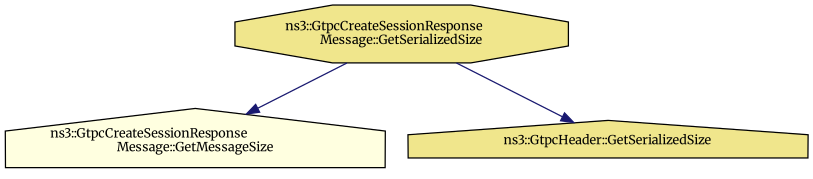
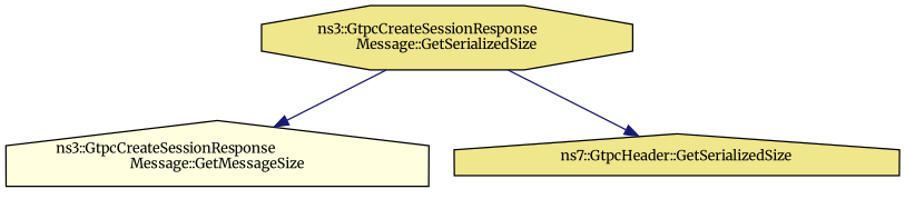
  digraph {
    fontname=Merriweather
    rankdir=TB
    node [color=black fillcolor=khaki fontname=Merriweather fontsize=10 shape=house style=filled]
    edge [color=midnightblue fontname=Merriweather fontsize=10 labelfontname=Helvetica labelfontsize=10 style=solid]
    n1 [fontcolor=black height=0.2 label="ns3::GtpcCreateSessionResponse\lMessage::GetSerializedSize" shape=octagon width=0.4]
    n2 [fillcolor=lightyellow height=0.2 label="ns3::GtpcCreateSessionResponse\lMessage::GetMessageSize" width=0.4]
-   n3 [height=0.2 label="ns3::GtpcHeader::GetSerializedSize" width=0.4]
+   n3 [height=0.2 label="ns7::GtpcHeader::GetSerializedSize" width=0.4]
    n1 -> n2
    n1 -> n3
  }
